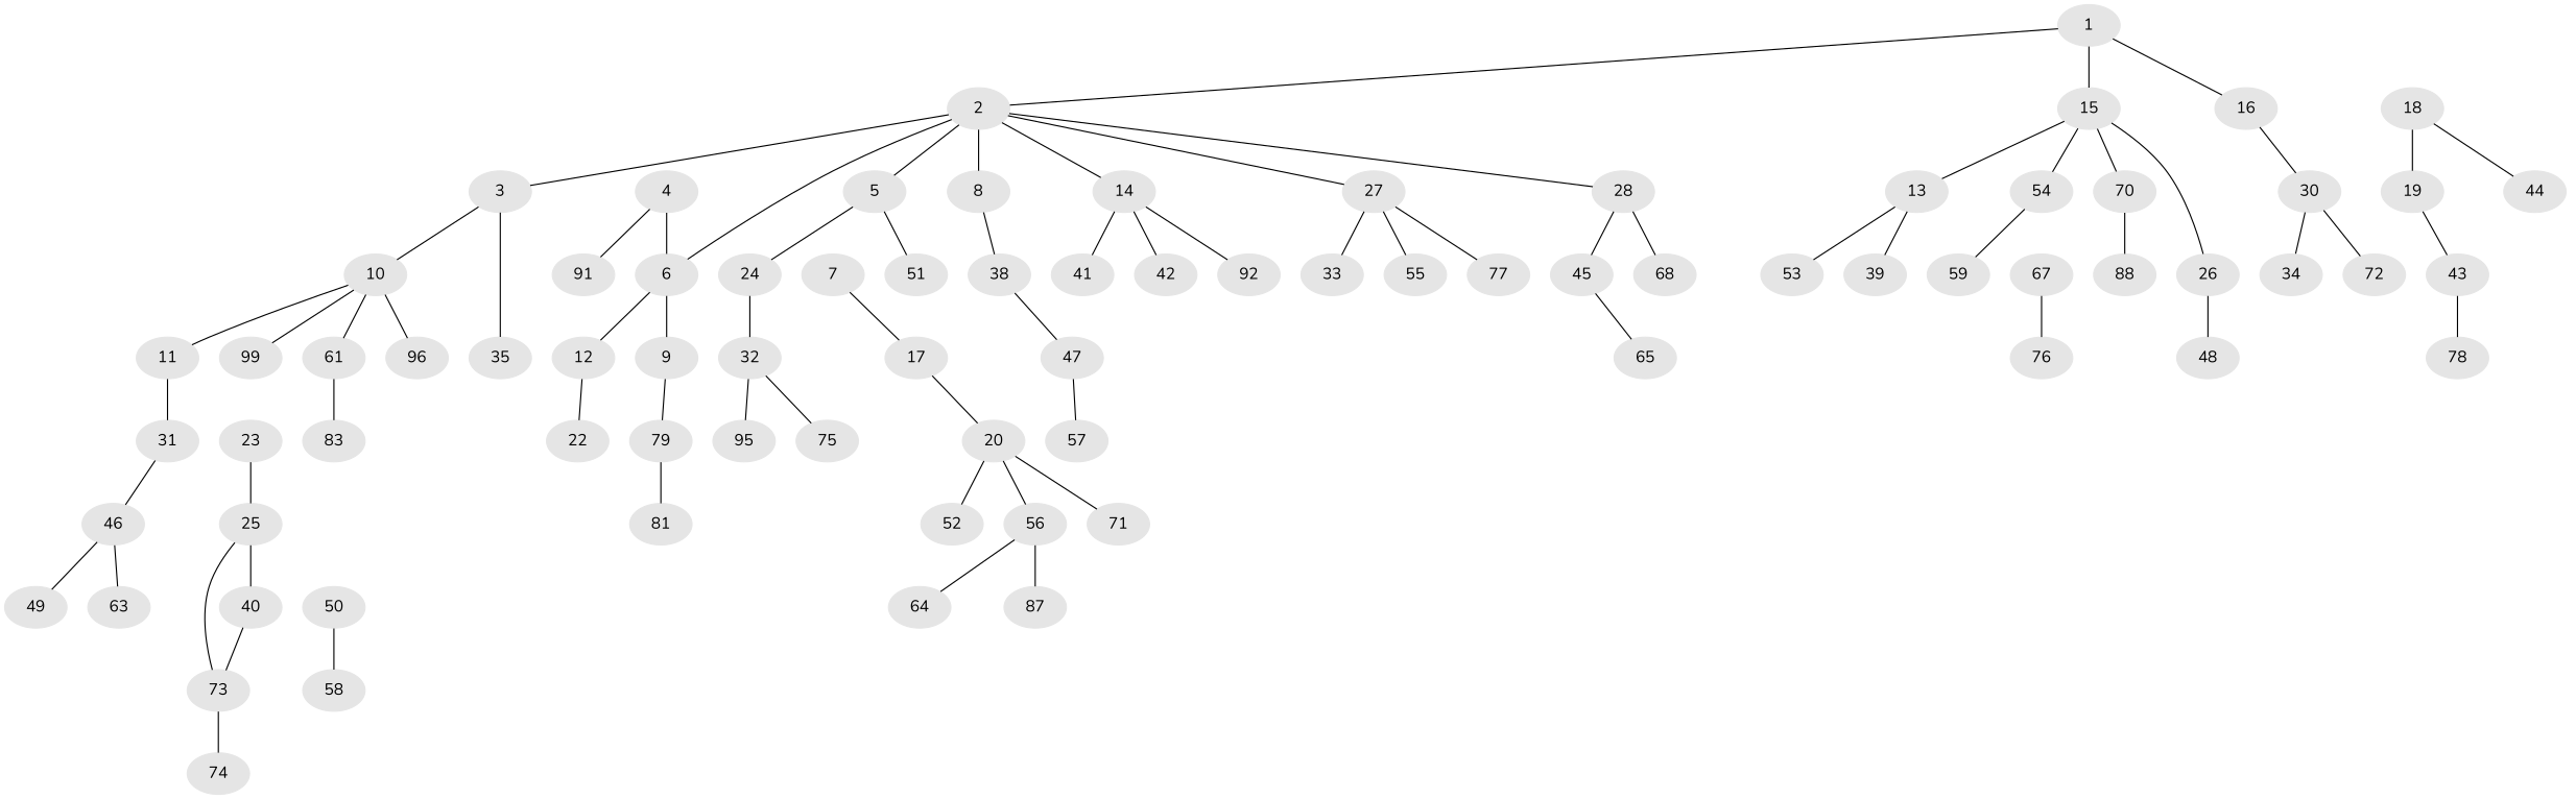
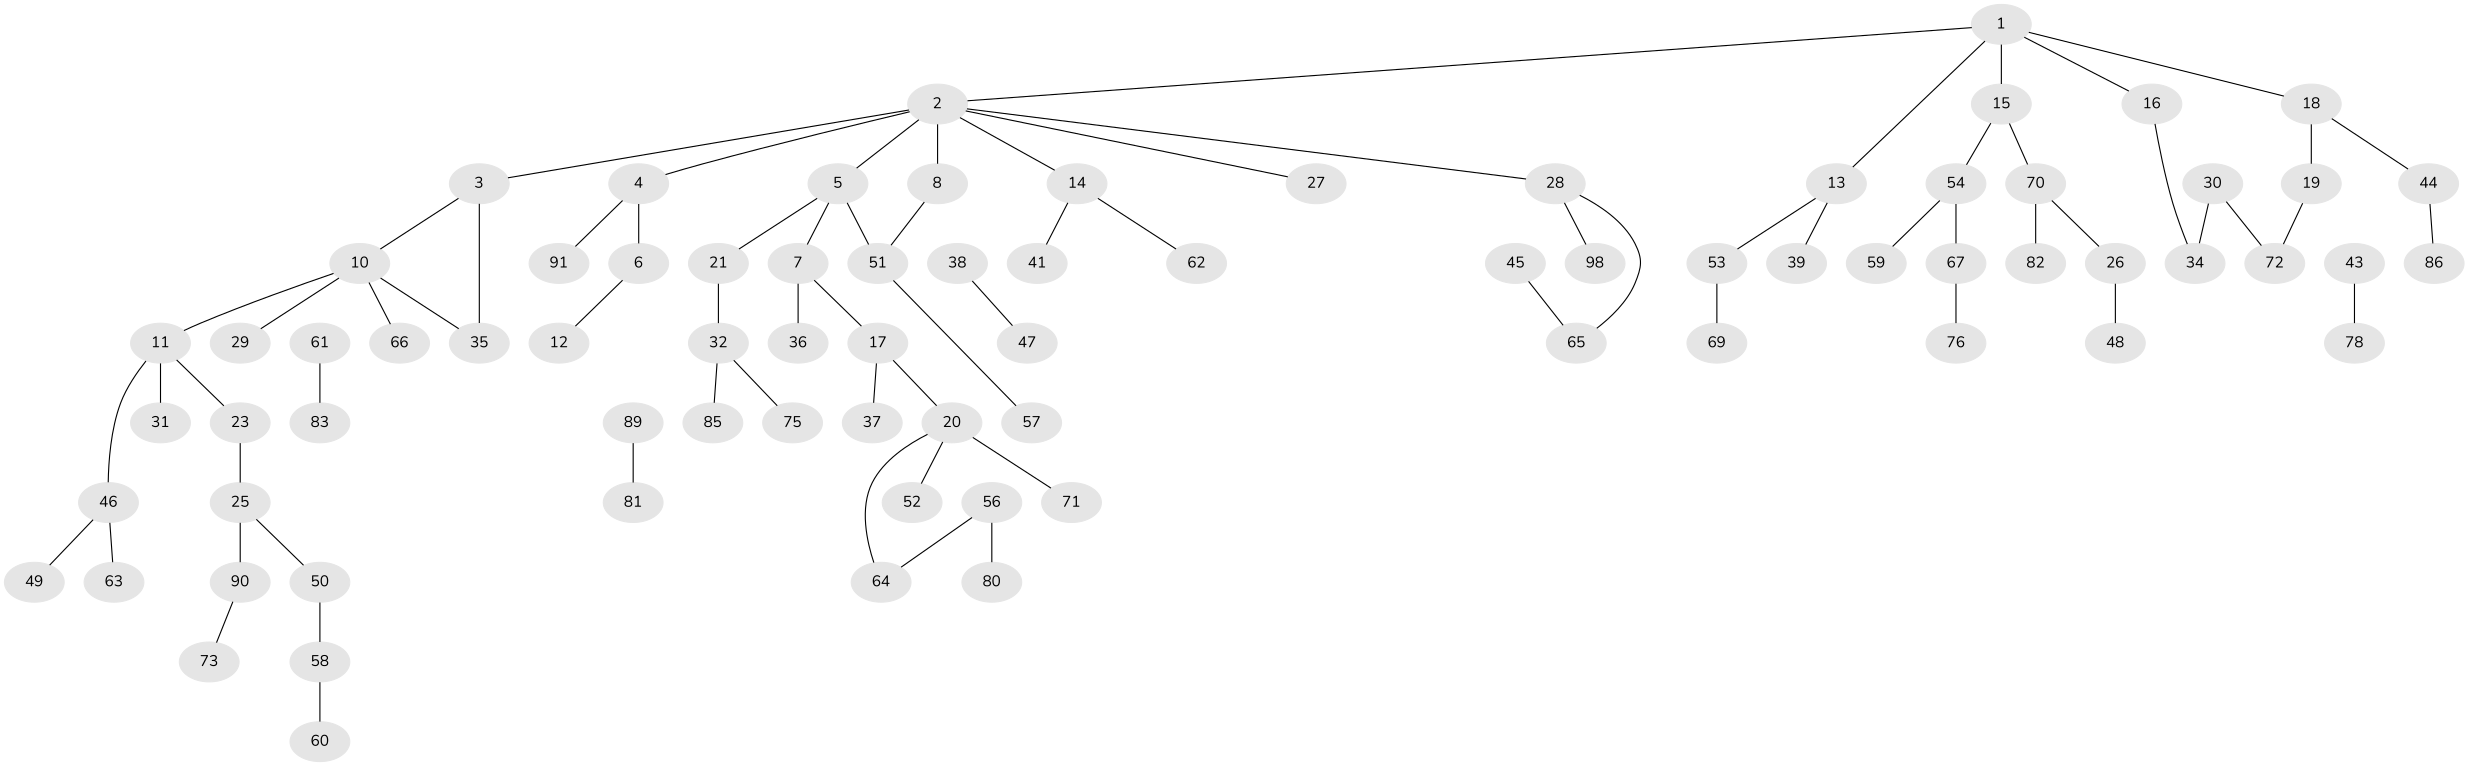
  graph {
    fontname=Nunito
    node [color=gray90 fontname=Nunito style=filled]
    edge [fontname=Nunito]
    1
    2
    13
    15
    16
    18
    3
    4
    5
    8
    14
    27
    28
    39
    53
    26
    54
    70
    30
    19
    44
    10
    35
    6
    n25 [label=91]
    7
-   24
+   24 [label=21]
    51
    38
    41
-   42
-   62 [label=92]
-   33
-   55
-   77
+   62
    45
-   68
+   68 [label=98]
    11
-   29 [label=99]
+   29
    61
-   66 [label=96]
-   9
+   66
    12
    17
+   36
    32
-   79
-   22
+   79 [label=89]
    20
+   37
    47
    81
    23
    31
    46
    83
    25
    49
    63
+   69
    48
    59
    67
-   82 [label=88]
+   82
    34
    72
    52
    56
    71
    43
+   86
    78
    64
-   80 [label=87]
-   40
+   80
+   40 [label=90]
    50
    75
-   85 [label=95]
+   85
    73
    58
    65
    57
-   74
+   60
    76
    1 -- 2
-   15 -- 13
+   1 -- 13
    1 -- 15
    1 -- 16
+   1 -- 18
    2 -- 3
-   2 -- 6
+   2 -- 4
    2 -- 5
    2 -- 8
    2 -- 14
    2 -- 27
    2 -- 28
    13 -- 39
    13 -- 53
-   15 -- 26
+   70 -- 26
    15 -- 54
    15 -- 70
-   16 -- 30
+   16 -- 34
    18 -- 19
    18 -- 44
    3 -- 10
    3 -- 35
    4 -- 6
    4 -- n25
+   5 -- 7
    5 -- 24
    5 -- 51
-   8 -- 38
+   8 -- 51
    14 -- 41
-   14 -- 42
    14 -- 62
-   27 -- 33
-   27 -- 55
-   27 -- 77
-   28 -- 45
+   28 -- 65
    28 -- 68
+   53 -- 69
    26 -- 48
    54 -- 59
+   54 -- 67
    70 -- 82
    30 -- 34
    30 -- 72
-   19 -- 43
+   19 -- 72
+   44 -- 86
    10 -- 11
    10 -- 29
-   10 -- 61
+   10 -- 35
    10 -- 66
-   6 -- 9
    6 -- 12
    7 -- 17
+   7 -- 36
    24 -- 32
    38 -- 47
    45 -- 65
+   11 -- 23
    11 -- 31
-   31 -- 46
+   11 -- 46
    61 -- 83
-   9 -- 79
-   12 -- 22
    17 -- 20
+   17 -- 37
    32 -- 75
    32 -- 85
    79 -- 81
    20 -- 52
-   20 -- 56
+   20 -- 64
    20 -- 71
-   47 -- 57
+   51 -- 57
    23 -- 25
    46 -- 49
    46 -- 63
    25 -- 40
-   25 -- 73
+   25 -- 50
    67 -- 76
    56 -- 64
    56 -- 80
    43 -- 78
    40 -- 73
    50 -- 58
-   73 -- 74
+   58 -- 60
  }
